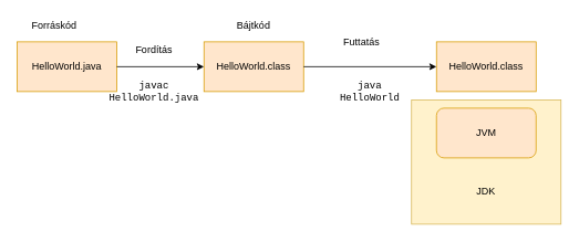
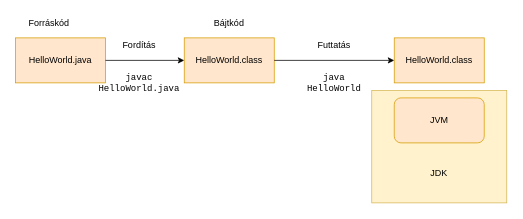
  <mxCell id="0" />
  <mxCell id="1" parent="0" />
  <mxCell id="2" value="" style="rounded=0;whiteSpace=wrap;html=1;fillColor=#fff2cc;strokeColor=#d6b656;" vertex="1" parent="1"><mxGeometry x="495" y="120" width="180" height="150" as="geometry" /></mxCell>
  <mxCell id="3" value="HelloWorld.java" style="rounded=0;whiteSpace=wrap;html=1;fillColor=#ffe6cc;strokeColor=#d79b00;" vertex="1" parent="1"><mxGeometry x="20" y="50" width="120" height="60" as="geometry" /></mxCell>
  <mxCell id="4" value="HelloWorld.class" style="rounded=0;whiteSpace=wrap;html=1;fillColor=#ffe6cc;strokeColor=#d79b00;" vertex="1" parent="1"><mxGeometry x="245" y="50" width="120" height="60" as="geometry" /></mxCell>
  <mxCell id="5" value="JVM" style="whiteSpace=wrap;html=1;fillColor=#ffe6cc;strokeColor=#d79b00;rounded=1;" vertex="1" parent="1"><mxGeometry x="525" y="130" width="120" height="60" as="geometry" /></mxCell>
  <mxCell id="6" value="HelloWorld.class" style="rounded=0;whiteSpace=wrap;html=1;fillColor=#ffe6cc;strokeColor=#d79b00;" vertex="1" parent="1"><mxGeometry x="525" y="50" width="120" height="60" as="geometry" /></mxCell>
  <mxCell id="7" value="" style="endArrow=classic;html=1;exitX=1;exitY=0.5;exitDx=0;exitDy=0;entryX=0;entryY=0.5;entryDx=0;entryDy=0;" edge="1" parent="1" source="3" target="4"><mxGeometry width="50" height="50" relative="1" as="geometry"><mxPoint x="315" y="500" as="sourcePoint" /><mxPoint x="365" y="450" as="targetPoint" /></mxGeometry></mxCell>
  <mxCell id="8" value="Fordítás" style="text;html=1;strokeColor=none;fillColor=none;align=center;verticalAlign=middle;whiteSpace=wrap;rounded=0;" vertex="1" parent="1"><mxGeometry x="165" y="50" width="40" height="20" as="geometry" /></mxCell>
  <mxCell id="9" value="" style="endArrow=classic;html=1;exitX=1;exitY=0.5;exitDx=0;exitDy=0;entryX=0;entryY=0.5;entryDx=0;entryDy=0;" edge="1" parent="1" source="4" target="6"><mxGeometry width="50" height="50" relative="1" as="geometry"><mxPoint x="135" y="90" as="sourcePoint" /><mxPoint x="255" y="90" as="targetPoint" /></mxGeometry></mxCell>
- <mxCell id="10" value="Futtatás" style="text;html=1;strokeColor=none;fillColor=none;align=center;verticalAlign=middle;whiteSpace=wrap;rounded=0;" vertex="1" parent="1"><mxGeometry x="415" y="40" width="40" height="20" as="geometry" /></mxCell>
+ <mxCell id="10" value="Futtatás" style="text;html=1;strokeColor=none;fillColor=none;align=center;verticalAlign=middle;whiteSpace=wrap;rounded=0;" vertex="1" parent="1"><mxGeometry x="425" y="50" width="40" height="20" as="geometry" /></mxCell>
  <mxCell id="11" value="JDK" style="text;html=1;strokeColor=none;fillColor=none;align=center;verticalAlign=middle;whiteSpace=wrap;rounded=0;" vertex="1" parent="1"><mxGeometry x="565" y="220" width="40" height="20" as="geometry" /></mxCell>
  <mxCell id="12" value="javac HelloWorld.java" style="text;html=1;strokeColor=none;fillColor=none;align=center;verticalAlign=middle;whiteSpace=wrap;rounded=0;fontFamily=Courier New;" vertex="1" parent="1"><mxGeometry x="165" y="100" width="40" height="20" as="geometry" /></mxCell>
  <mxCell id="13" value="java HelloWorld" style="text;html=1;strokeColor=none;fillColor=none;align=center;verticalAlign=middle;whiteSpace=wrap;rounded=0;fontFamily=Courier New;" vertex="1" parent="1"><mxGeometry x="425" y="100" width="40" height="20" as="geometry" /></mxCell>
  <mxCell id="14" value="Forráskód" style="text;html=1;strokeColor=none;fillColor=none;align=center;verticalAlign=middle;whiteSpace=wrap;rounded=0;fontFamily=Helvetica;" vertex="1" parent="1"><mxGeometry x="45" y="20" width="40" height="20" as="geometry" /></mxCell>
  <mxCell id="15" value="Bájtkód" style="text;html=1;strokeColor=none;fillColor=none;align=center;verticalAlign=middle;whiteSpace=wrap;rounded=0;fontFamily=Helvetica;" vertex="1" parent="1"><mxGeometry x="285" y="20" width="40" height="20" as="geometry" /></mxCell>
